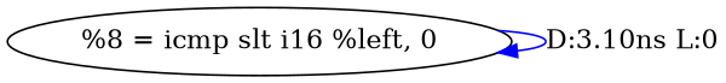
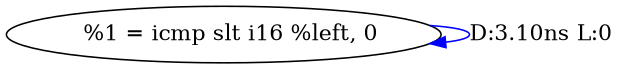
  digraph {
-   n1 [label="%8 = icmp slt i16 %left, 0"]
+   n1 [label="  %1 = icmp slt i16 %left, 0"]
    n1 -> n1 [color=blue label="D:3.10ns L:0"]
  }
